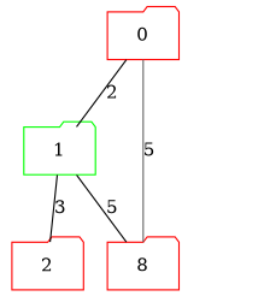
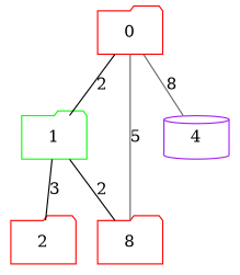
  graph {
    node [color=red shape=folder weight=1]
    edge [color=black]
    1 [color=green weight=2]
    0
    n3 [label=8]
+   4 [color=purple shape=cylinder weight=4]
    2
-   1 -- n3 [label=5]
+   1 -- n3 [label=2]
    1 -- 2 [label=3]
    0 -- 1 [label=2]
    0 -- n3 [color=gray40 label=5]
+   0 -- 4 [color=gray40 label=8]
  }
